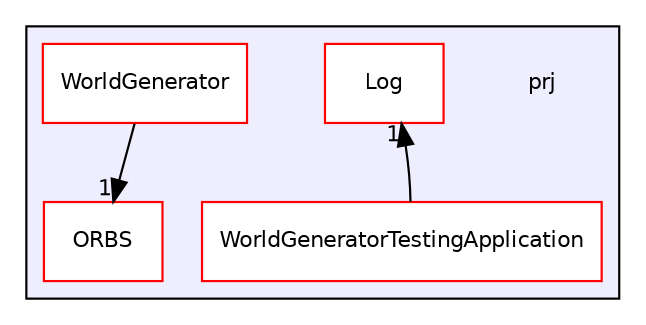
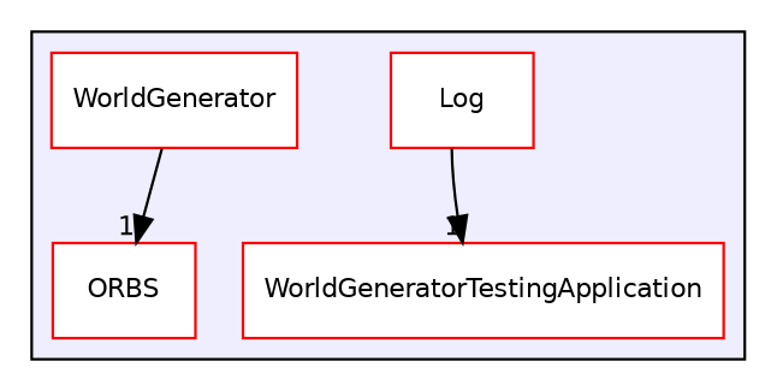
  digraph {
    compound=true
    node [fontname=Helvetica fontsize=10 shape=box color=red fillcolor=white style=filled]
    edge [headlabel=1 labeldistance=1.5 labelfontname=Helvetica labelfontsize=10]
-   n1 [label=prj shape=plaintext color="" fillcolor="" style=""]
    n2 [label=Log]
    n3 [label=ORBS]
    n4 [label=WorldGenerator]
    n5 [label=WorldGeneratorTestingApplication]
    subgraph cluster_1 {
      bgcolor="#eeeeff"
      pencolor=black
-     n1
      n2
      n3
      n4
      n5
    }
    n4 -> n3
-   n5 -> n2
+   n2 -> n5
  }
